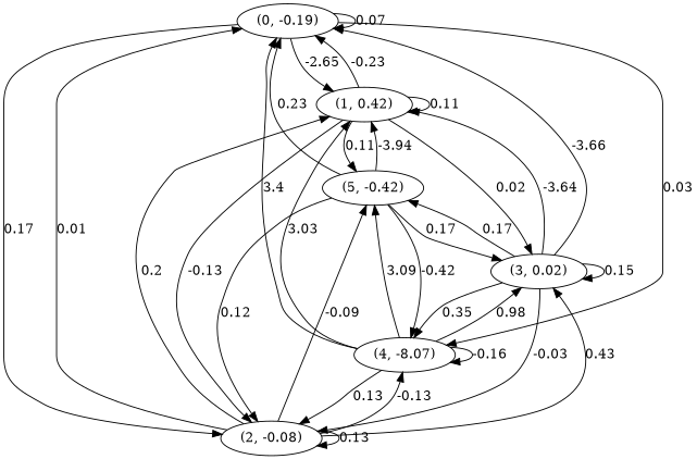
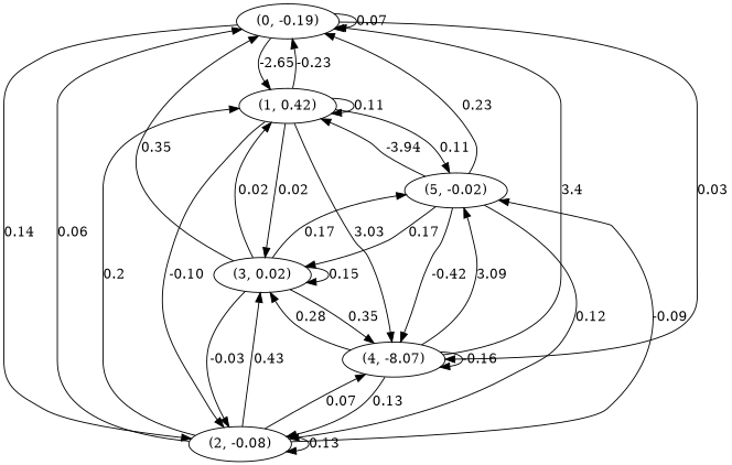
  digraph {
    n1 [label="(0, -0.19)"]
    n2 [label="(1, 0.42)"]
    n3 [label="(2, -0.08)"]
    n4 [label="(4, -8.07)"]
    n5 [label="(3, 0.02)"]
-   n6 [label="(5, -0.42)"]
+   n6 [label="(5, -0.02)"]
    n1 -> n1 [label=0.07]
    n1 -> n2 [label=-2.65]
-   n1 -> n3 [label=0.17]
+   n1 -> n3 [label=0.14]
    n1 -> n4 [label=0.03]
    n2 -> n1 [label=-0.23]
    n2 -> n2 [label=0.11]
-   n2 -> n3 [label=-0.13]
-   n4 -> n2 [label=3.03]
+   n2 -> n3 [label=-0.10]
+   n2 -> n4 [label=3.03]
    n2 -> n5 [label=0.02]
    n2 -> n6 [label=0.11]
-   n3 -> n1 [label=0.01]
+   n3 -> n1 [label=0.06]
    n3 -> n2 [label=0.2]
    n3 -> n3 [label=0.13]
-   n3 -> n4 [label=-0.13]
+   n3 -> n4 [label=0.07]
    n3 -> n5 [label=0.43]
    n3 -> n6 [label=-0.09]
    n4 -> n1 [label=3.4]
    n4 -> n3 [label=0.13]
    n4 -> n4 [label=-0.16]
-   n4 -> n5 [label=0.98]
+   n4 -> n5 [label=0.28]
    n4 -> n6 [label=3.09]
-   n5 -> n1 [label=-3.66]
-   n5 -> n2 [label=-3.64]
+   n5 -> n1 [label=0.35]
+   n5 -> n2 [label=0.02]
    n5 -> n3 [label=-0.03]
    n5 -> n4 [label=0.35]
    n5 -> n5 [label=0.15]
    n5 -> n6 [label=0.17]
    n6 -> n1 [label=0.23]
    n6 -> n2 [label=-3.94]
    n6 -> n3 [label=0.12]
    n6 -> n4 [label=-0.42]
    n6 -> n5 [label=0.17]
  }
